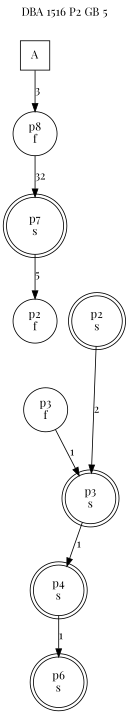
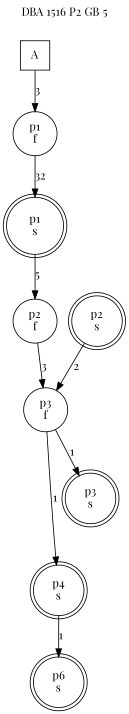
  digraph {
    fontname="Playfair Display"
    label=" DBA 1516 P2 GB 5 "
    labelloc=tl
    rankdir=TB
    node [fontname="Playfair Display" shape=doublecircle]
    edge [fontname="Playfair Display"]
    n1 [label=A shape=square]
-   n2 [label="p8\nf" shape=circle]
-   n3 [label="p7\ns"]
+   n2 [label="p1\nf" shape=circle]
+   n3 [label="p1\ns"]
    n4 [label="p2\nf" shape=circle]
    n5 [label="p3\nf" shape=circle]
    n6 [label="p2\ns"]
    n7 [label="p3\ns"]
    n8 [label="p4\ns"]
    n9 [label="p6\ns"]
    n1 -> n2 [label=3]
    n2 -> n3 [label=32]
    n3 -> n4 [label=5]
+   n4 -> n5 [label=3]
    n5 -> n7 [label=1]
-   n6 -> n7 [label=2]
-   n7 -> n8 [label=1]
+   n6 -> n5 [label=2]
+   n5 -> n8 [label=1]
    n8 -> n9 [label=1]
  }
